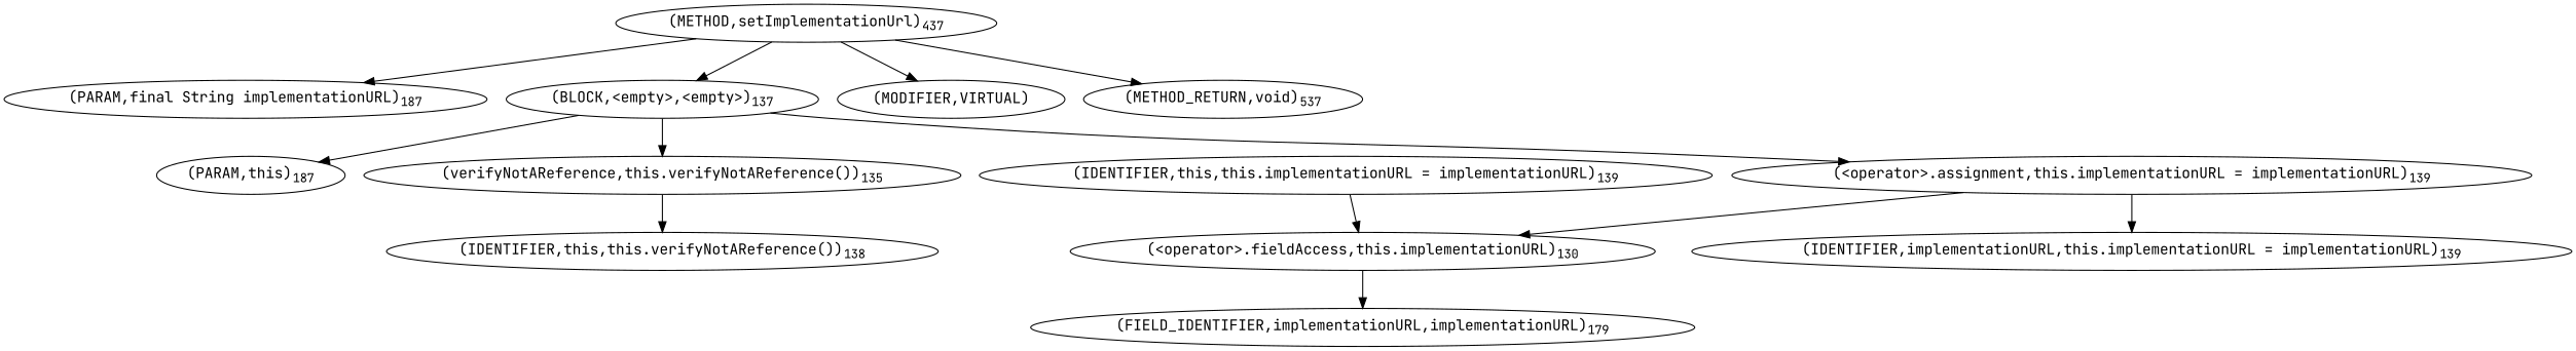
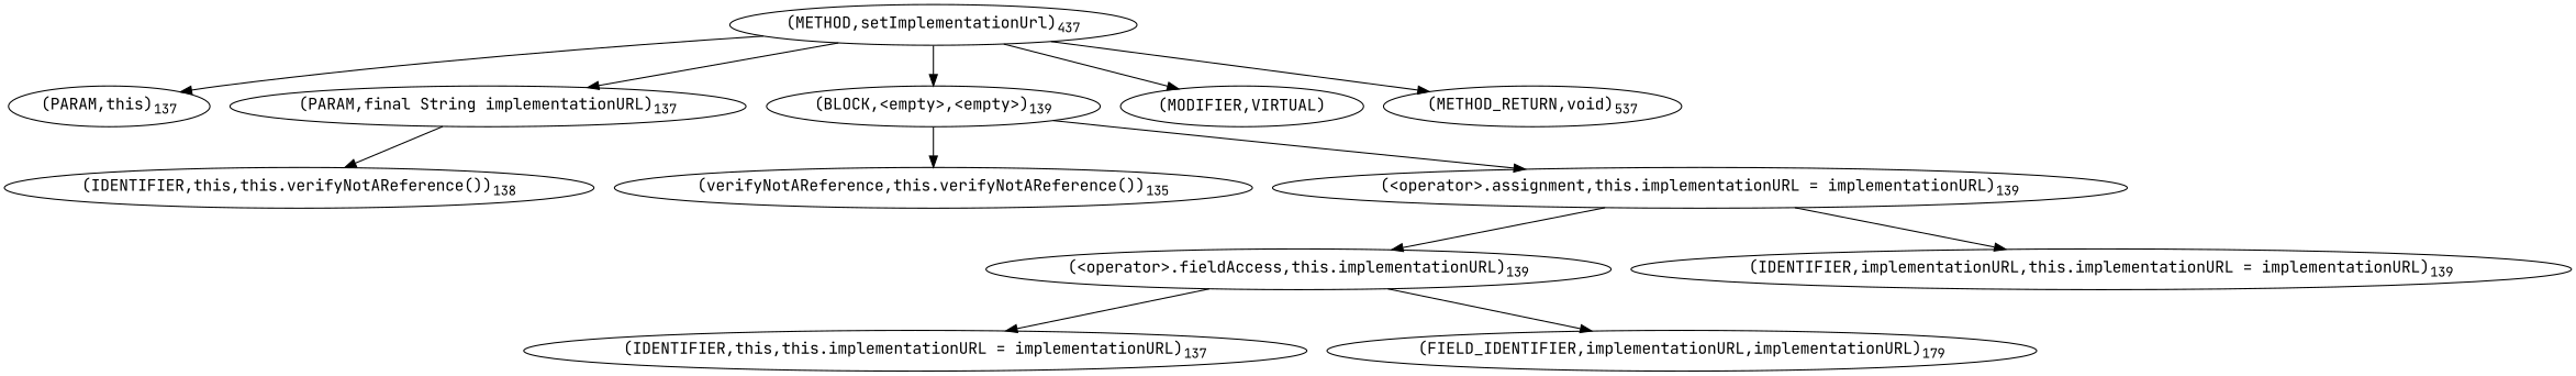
  digraph {
    fontname="JetBrains Mono"
    node [fontname="JetBrains Mono"]
    edge [fontname="JetBrains Mono"]
    n1 [label=<(METHOD,setImplementationUrl)<SUB>437</SUB>>]
-   n2 [label=<(PARAM,this)<SUB>187</SUB>>]
-   n3 [label=<(PARAM,final String implementationURL)<SUB>187</SUB>>]
-   n4 [label=<(BLOCK,&lt;empty&gt;,&lt;empty&gt;)<SUB>137</SUB>>]
+   n2 [label=<(PARAM,this)<SUB>137</SUB>>]
+   n3 [label=<(PARAM,final String implementationURL)<SUB>137</SUB>>]
+   n4 [label=<(BLOCK,&lt;empty&gt;,&lt;empty&gt;)<SUB>139</SUB>>]
    n5 [label=<(MODIFIER,VIRTUAL)>]
    n6 [label=<(METHOD_RETURN,void)<SUB>537</SUB>>]
    n7 [label=<(verifyNotAReference,this.verifyNotAReference())<SUB>135</SUB>>]
    n8 [label=<(&lt;operator&gt;.assignment,this.implementationURL = implementationURL)<SUB>139</SUB>>]
    n9 [label=<(IDENTIFIER,this,this.verifyNotAReference())<SUB>138</SUB>>]
-   n10 [label=<(&lt;operator&gt;.fieldAccess,this.implementationURL)<SUB>130</SUB>>]
+   n10 [label=<(&lt;operator&gt;.fieldAccess,this.implementationURL)<SUB>139</SUB>>]
    n11 [label=<(IDENTIFIER,implementationURL,this.implementationURL = implementationURL)<SUB>139</SUB>>]
-   n12 [label=<(IDENTIFIER,this,this.implementationURL = implementationURL)<SUB>139</SUB>>]
+   n12 [label=<(IDENTIFIER,this,this.implementationURL = implementationURL)<SUB>137</SUB>>]
    n13 [label=<(FIELD_IDENTIFIER,implementationURL,implementationURL)<SUB>179</SUB>>]
-   n4 -> n2
+   n1 -> n2
    n1 -> n3
    n1 -> n4
    n1 -> n5
    n1 -> n6
    n4 -> n7
    n4 -> n8
-   n7 -> n9
+   n3 -> n9
    n8 -> n10
    n8 -> n11
-   n12 -> n10
+   n10 -> n12
    n10 -> n13
  }
